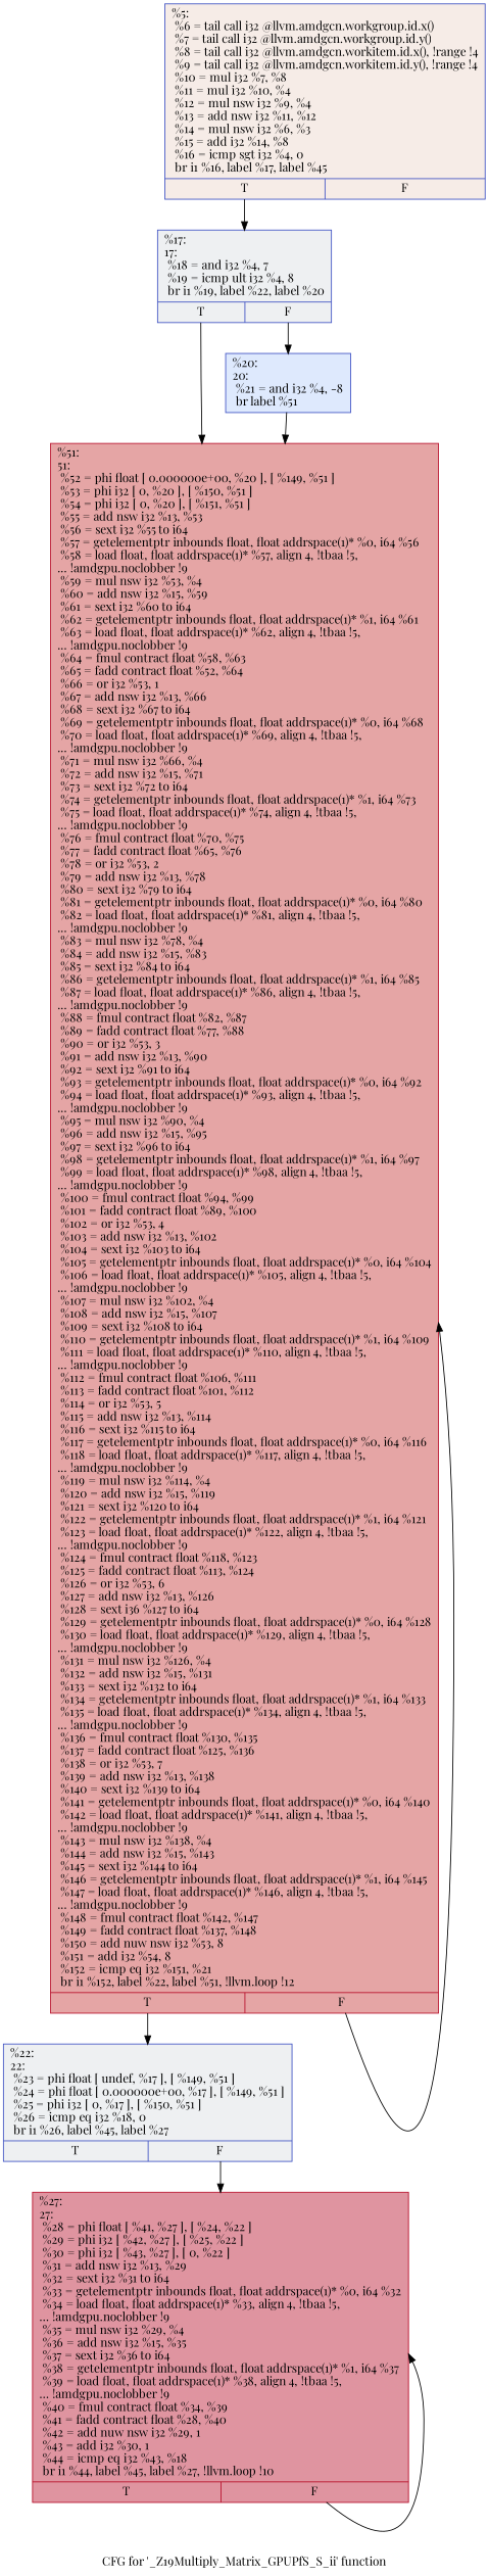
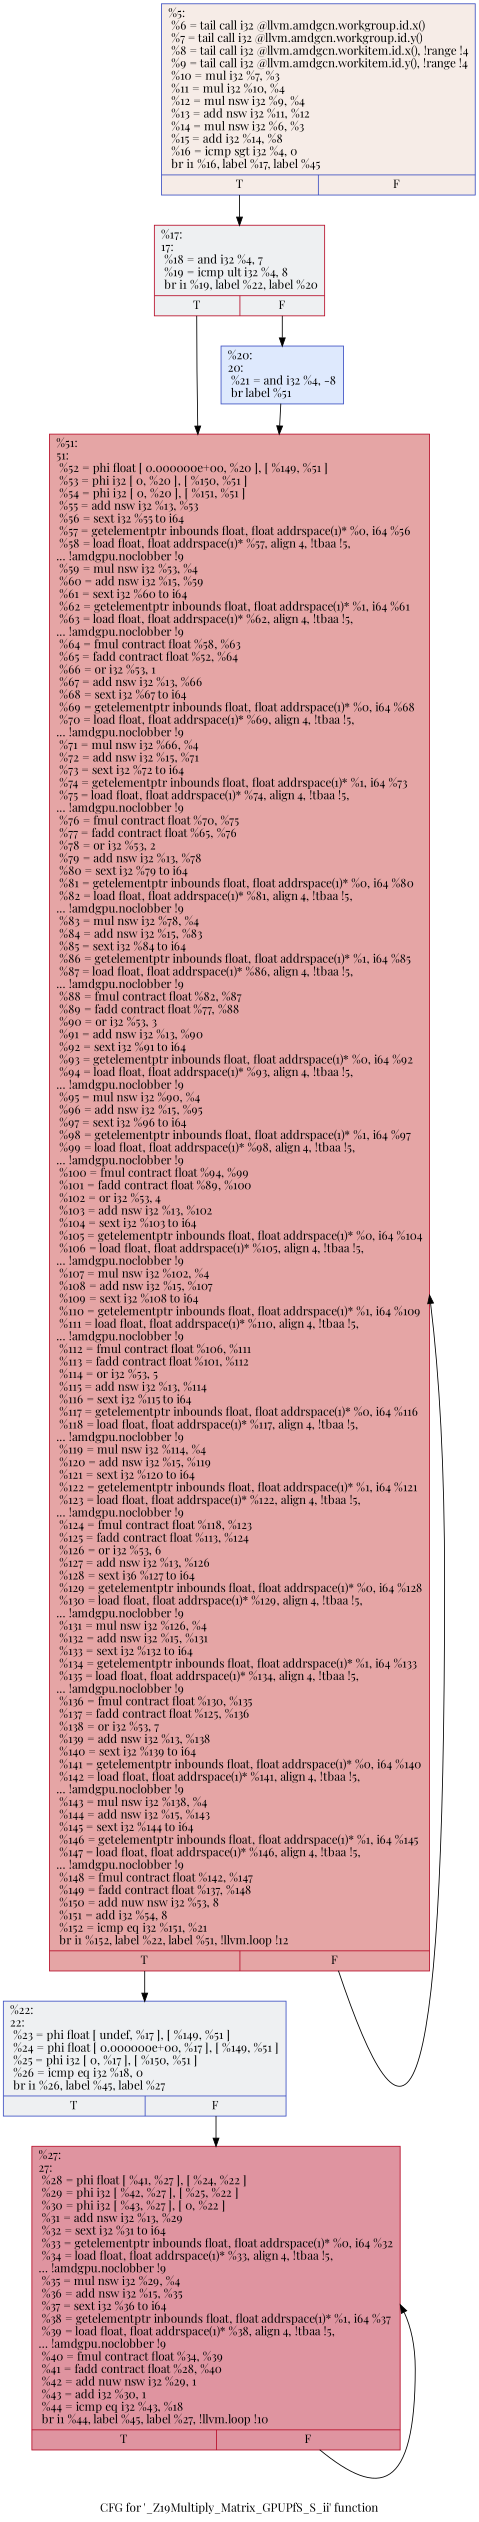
  digraph {
    fontname="Playfair Display"
    label="CFG for '_Z19Multiply_Matrix_GPUPfS_S_ii' function"
    node [color="#3d50c3ff" fillcolor="#d9dce170" fontname="Playfair Display" shape=record style=filled]
    edge [fontname="Playfair Display" tailport=s0]
-   n1 [fillcolor="#ead5c970" label="{%5:\l  %6 = tail call i32 @llvm.amdgcn.workgroup.id.x()\l  %7 = tail call i32 @llvm.amdgcn.workgroup.id.y()\l  %8 = tail call i32 @llvm.amdgcn.workitem.id.x(), !range !4\l  %9 = tail call i32 @llvm.amdgcn.workitem.id.y(), !range !4\l  %10 = mul i32 %7, %8\l  %11 = mul i32 %10, %4\l  %12 = mul nsw i32 %9, %4\l  %13 = add nsw i32 %11, %12\l  %14 = mul nsw i32 %6, %3\l  %15 = add i32 %14, %8\l  %16 = icmp sgt i32 %4, 0\l  br i1 %16, label %17, label %45\l|{<s0>T|<s1>F}}"]
-   n2 [label="{%17:\l17:                                               \l  %18 = and i32 %4, 7\l  %19 = icmp ult i32 %4, 8\l  br i1 %19, label %22, label %20\l|{<s0>T|<s1>F}}"]
+   n1 [fillcolor="#ead5c970" label="{%5:\l  %6 = tail call i32 @llvm.amdgcn.workgroup.id.x()\l  %7 = tail call i32 @llvm.amdgcn.workgroup.id.y()\l  %8 = tail call i32 @llvm.amdgcn.workitem.id.x(), !range !4\l  %9 = tail call i32 @llvm.amdgcn.workitem.id.y(), !range !4\l  %10 = mul i32 %7, %3\l  %11 = mul i32 %10, %4\l  %12 = mul nsw i32 %9, %4\l  %13 = add nsw i32 %11, %12\l  %14 = mul nsw i32 %6, %3\l  %15 = add i32 %14, %8\l  %16 = icmp sgt i32 %4, 0\l  br i1 %16, label %17, label %45\l|{<s0>T|<s1>F}}"]
+   n2 [color="#b70d28ff" label="{%17:\l17:                                               \l  %18 = and i32 %4, 7\l  %19 = icmp ult i32 %4, 8\l  br i1 %19, label %22, label %20\l|{<s0>T|<s1>F}}"]
    n3 [fillcolor="#b5cdfa70" label="{%20:\l20:                                               \l  %21 = and i32 %4, -8\l  br label %51\l}"]
    n4 [color="#b70d28ff" fillcolor="#c5333470" label="{%51:\l51:                                               \l  %52 = phi float [ 0.000000e+00, %20 ], [ %149, %51 ]\l  %53 = phi i32 [ 0, %20 ], [ %150, %51 ]\l  %54 = phi i32 [ 0, %20 ], [ %151, %51 ]\l  %55 = add nsw i32 %13, %53\l  %56 = sext i32 %55 to i64\l  %57 = getelementptr inbounds float, float addrspace(1)* %0, i64 %56\l  %58 = load float, float addrspace(1)* %57, align 4, !tbaa !5,\l... !amdgpu.noclobber !9\l  %59 = mul nsw i32 %53, %4\l  %60 = add nsw i32 %15, %59\l  %61 = sext i32 %60 to i64\l  %62 = getelementptr inbounds float, float addrspace(1)* %1, i64 %61\l  %63 = load float, float addrspace(1)* %62, align 4, !tbaa !5,\l... !amdgpu.noclobber !9\l  %64 = fmul contract float %58, %63\l  %65 = fadd contract float %52, %64\l  %66 = or i32 %53, 1\l  %67 = add nsw i32 %13, %66\l  %68 = sext i32 %67 to i64\l  %69 = getelementptr inbounds float, float addrspace(1)* %0, i64 %68\l  %70 = load float, float addrspace(1)* %69, align 4, !tbaa !5,\l... !amdgpu.noclobber !9\l  %71 = mul nsw i32 %66, %4\l  %72 = add nsw i32 %15, %71\l  %73 = sext i32 %72 to i64\l  %74 = getelementptr inbounds float, float addrspace(1)* %1, i64 %73\l  %75 = load float, float addrspace(1)* %74, align 4, !tbaa !5,\l... !amdgpu.noclobber !9\l  %76 = fmul contract float %70, %75\l  %77 = fadd contract float %65, %76\l  %78 = or i32 %53, 2\l  %79 = add nsw i32 %13, %78\l  %80 = sext i32 %79 to i64\l  %81 = getelementptr inbounds float, float addrspace(1)* %0, i64 %80\l  %82 = load float, float addrspace(1)* %81, align 4, !tbaa !5,\l... !amdgpu.noclobber !9\l  %83 = mul nsw i32 %78, %4\l  %84 = add nsw i32 %15, %83\l  %85 = sext i32 %84 to i64\l  %86 = getelementptr inbounds float, float addrspace(1)* %1, i64 %85\l  %87 = load float, float addrspace(1)* %86, align 4, !tbaa !5,\l... !amdgpu.noclobber !9\l  %88 = fmul contract float %82, %87\l  %89 = fadd contract float %77, %88\l  %90 = or i32 %53, 3\l  %91 = add nsw i32 %13, %90\l  %92 = sext i32 %91 to i64\l  %93 = getelementptr inbounds float, float addrspace(1)* %0, i64 %92\l  %94 = load float, float addrspace(1)* %93, align 4, !tbaa !5,\l... !amdgpu.noclobber !9\l  %95 = mul nsw i32 %90, %4\l  %96 = add nsw i32 %15, %95\l  %97 = sext i32 %96 to i64\l  %98 = getelementptr inbounds float, float addrspace(1)* %1, i64 %97\l  %99 = load float, float addrspace(1)* %98, align 4, !tbaa !5,\l... !amdgpu.noclobber !9\l  %100 = fmul contract float %94, %99\l  %101 = fadd contract float %89, %100\l  %102 = or i32 %53, 4\l  %103 = add nsw i32 %13, %102\l  %104 = sext i32 %103 to i64\l  %105 = getelementptr inbounds float, float addrspace(1)* %0, i64 %104\l  %106 = load float, float addrspace(1)* %105, align 4, !tbaa !5,\l... !amdgpu.noclobber !9\l  %107 = mul nsw i32 %102, %4\l  %108 = add nsw i32 %15, %107\l  %109 = sext i32 %108 to i64\l  %110 = getelementptr inbounds float, float addrspace(1)* %1, i64 %109\l  %111 = load float, float addrspace(1)* %110, align 4, !tbaa !5,\l... !amdgpu.noclobber !9\l  %112 = fmul contract float %106, %111\l  %113 = fadd contract float %101, %112\l  %114 = or i32 %53, 5\l  %115 = add nsw i32 %13, %114\l  %116 = sext i32 %115 to i64\l  %117 = getelementptr inbounds float, float addrspace(1)* %0, i64 %116\l  %118 = load float, float addrspace(1)* %117, align 4, !tbaa !5,\l... !amdgpu.noclobber !9\l  %119 = mul nsw i32 %114, %4\l  %120 = add nsw i32 %15, %119\l  %121 = sext i32 %120 to i64\l  %122 = getelementptr inbounds float, float addrspace(1)* %1, i64 %121\l  %123 = load float, float addrspace(1)* %122, align 4, !tbaa !5,\l... !amdgpu.noclobber !9\l  %124 = fmul contract float %118, %123\l  %125 = fadd contract float %113, %124\l  %126 = or i32 %53, 6\l  %127 = add nsw i32 %13, %126\l  %128 = sext i36 %127 to i64\l  %129 = getelementptr inbounds float, float addrspace(1)* %0, i64 %128\l  %130 = load float, float addrspace(1)* %129, align 4, !tbaa !5,\l... !amdgpu.noclobber !9\l  %131 = mul nsw i32 %126, %4\l  %132 = add nsw i32 %15, %131\l  %133 = sext i32 %132 to i64\l  %134 = getelementptr inbounds float, float addrspace(1)* %1, i64 %133\l  %135 = load float, float addrspace(1)* %134, align 4, !tbaa !5,\l... !amdgpu.noclobber !9\l  %136 = fmul contract float %130, %135\l  %137 = fadd contract float %125, %136\l  %138 = or i32 %53, 7\l  %139 = add nsw i32 %13, %138\l  %140 = sext i32 %139 to i64\l  %141 = getelementptr inbounds float, float addrspace(1)* %0, i64 %140\l  %142 = load float, float addrspace(1)* %141, align 4, !tbaa !5,\l... !amdgpu.noclobber !9\l  %143 = mul nsw i32 %138, %4\l  %144 = add nsw i32 %15, %143\l  %145 = sext i32 %144 to i64\l  %146 = getelementptr inbounds float, float addrspace(1)* %1, i64 %145\l  %147 = load float, float addrspace(1)* %146, align 4, !tbaa !5,\l... !amdgpu.noclobber !9\l  %148 = fmul contract float %142, %147\l  %149 = fadd contract float %137, %148\l  %150 = add nuw nsw i32 %53, 8\l  %151 = add i32 %54, 8\l  %152 = icmp eq i32 %151, %21\l  br i1 %152, label %22, label %51, !llvm.loop !12\l|{<s0>T|<s1>F}}"]
    n5 [label="{%22:\l22:                                               \l  %23 = phi float [ undef, %17 ], [ %149, %51 ]\l  %24 = phi float [ 0.000000e+00, %17 ], [ %149, %51 ]\l  %25 = phi i32 [ 0, %17 ], [ %150, %51 ]\l  %26 = icmp eq i32 %18, 0\l  br i1 %26, label %45, label %27\l|{<s0>T|<s1>F}}"]
    n6 [color="#b70d28ff" fillcolor="#b70d2870" label="{%27:\l27:                                               \l  %28 = phi float [ %41, %27 ], [ %24, %22 ]\l  %29 = phi i32 [ %42, %27 ], [ %25, %22 ]\l  %30 = phi i32 [ %43, %27 ], [ 0, %22 ]\l  %31 = add nsw i32 %13, %29\l  %32 = sext i32 %31 to i64\l  %33 = getelementptr inbounds float, float addrspace(1)* %0, i64 %32\l  %34 = load float, float addrspace(1)* %33, align 4, !tbaa !5,\l... !amdgpu.noclobber !9\l  %35 = mul nsw i32 %29, %4\l  %36 = add nsw i32 %15, %35\l  %37 = sext i32 %36 to i64\l  %38 = getelementptr inbounds float, float addrspace(1)* %1, i64 %37\l  %39 = load float, float addrspace(1)* %38, align 4, !tbaa !5,\l... !amdgpu.noclobber !9\l  %40 = fmul contract float %34, %39\l  %41 = fadd contract float %28, %40\l  %42 = add nuw nsw i32 %29, 1\l  %43 = add i32 %30, 1\l  %44 = icmp eq i32 %43, %18\l  br i1 %44, label %45, label %27, !llvm.loop !10\l|{<s0>T|<s1>F}}"]
    n1 -> n2
    n2 -> n3 [tailport=s1]
    n2 -> n4
    n3 -> n4
    n4 -> n4 [tailport=s1]
    n4 -> n5
    n5 -> n6 [tailport=s1]
    n6 -> n6 [tailport=s1]
  }
